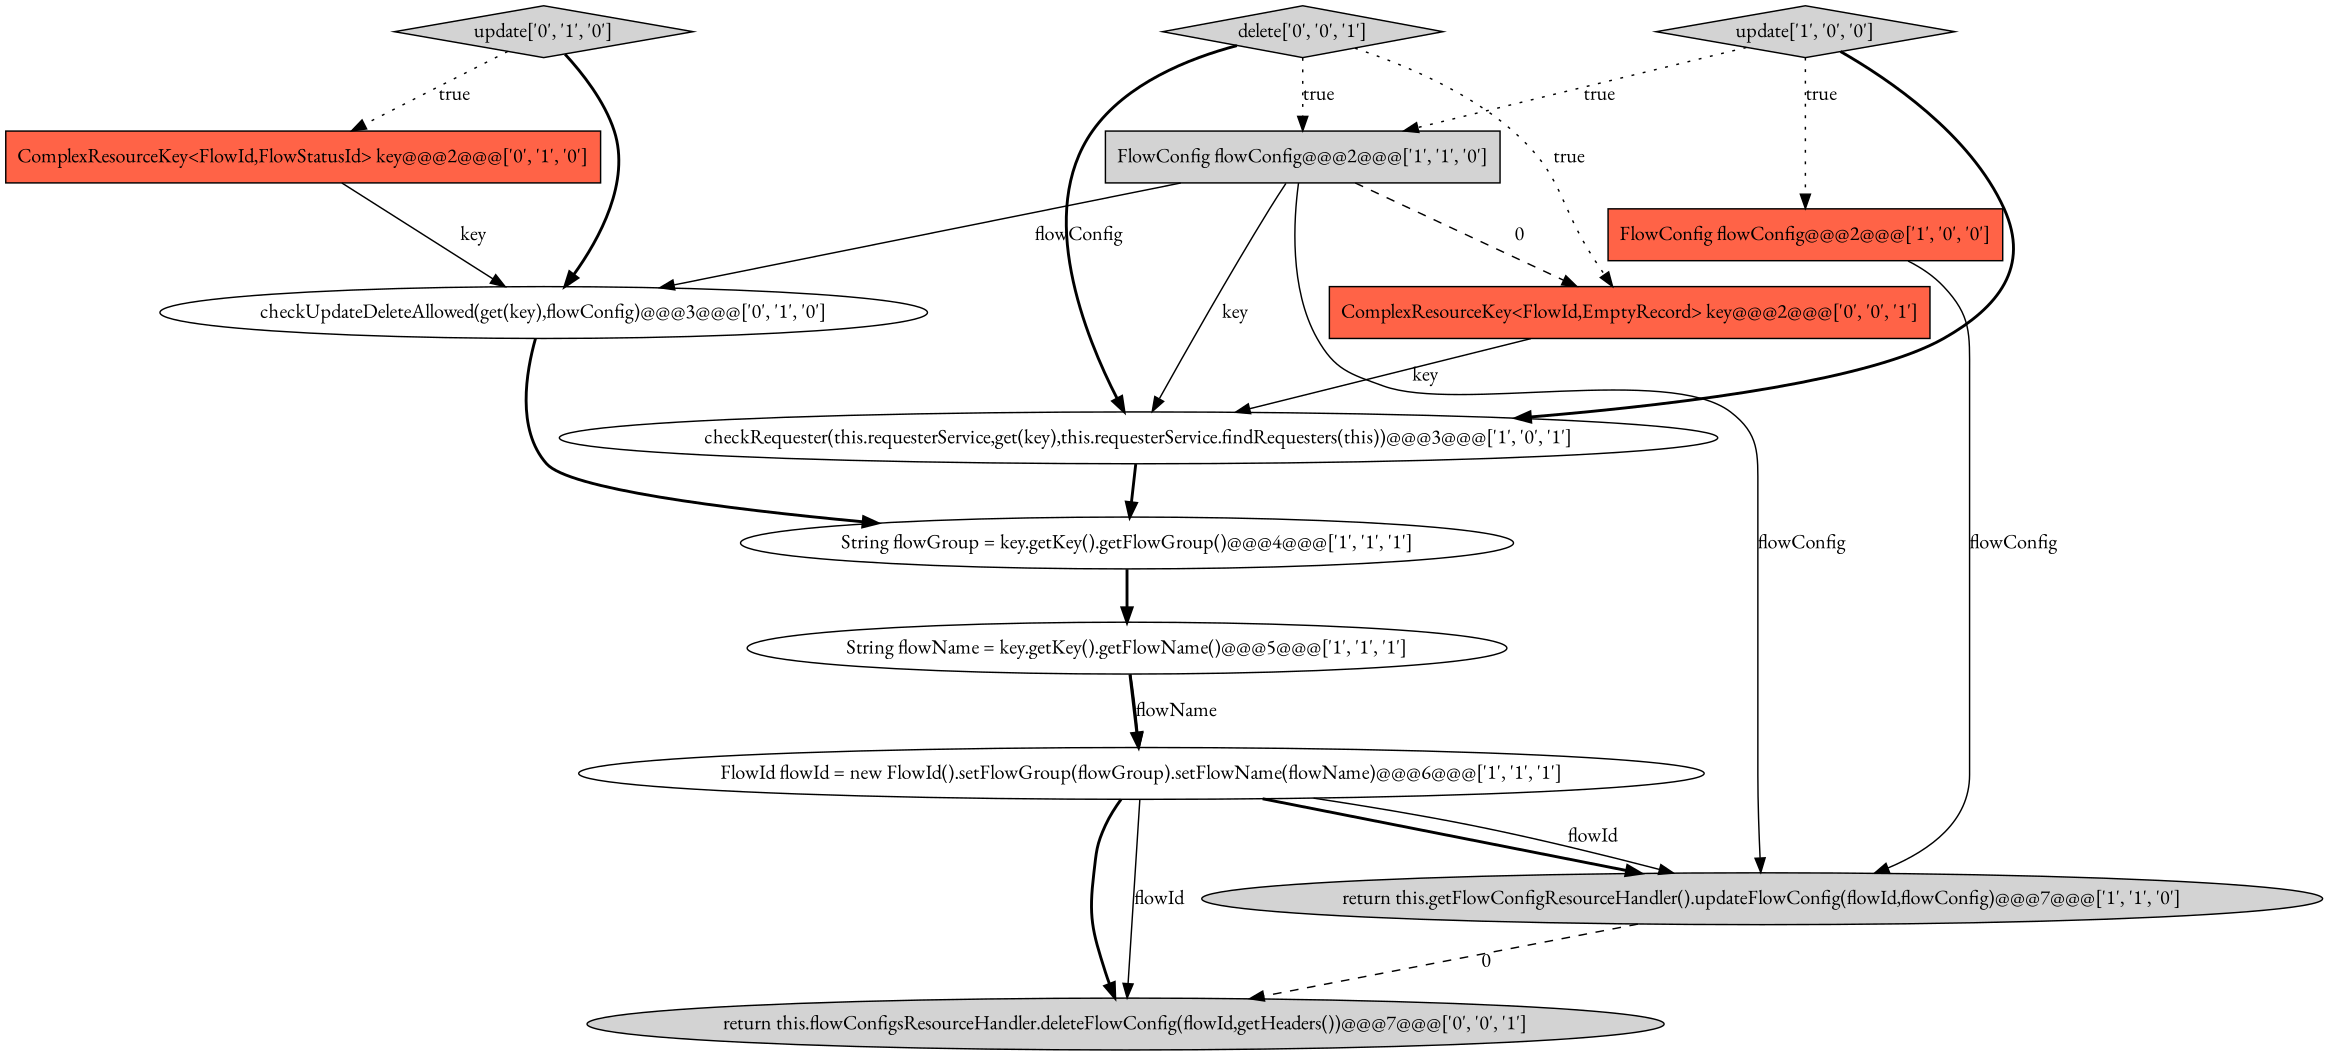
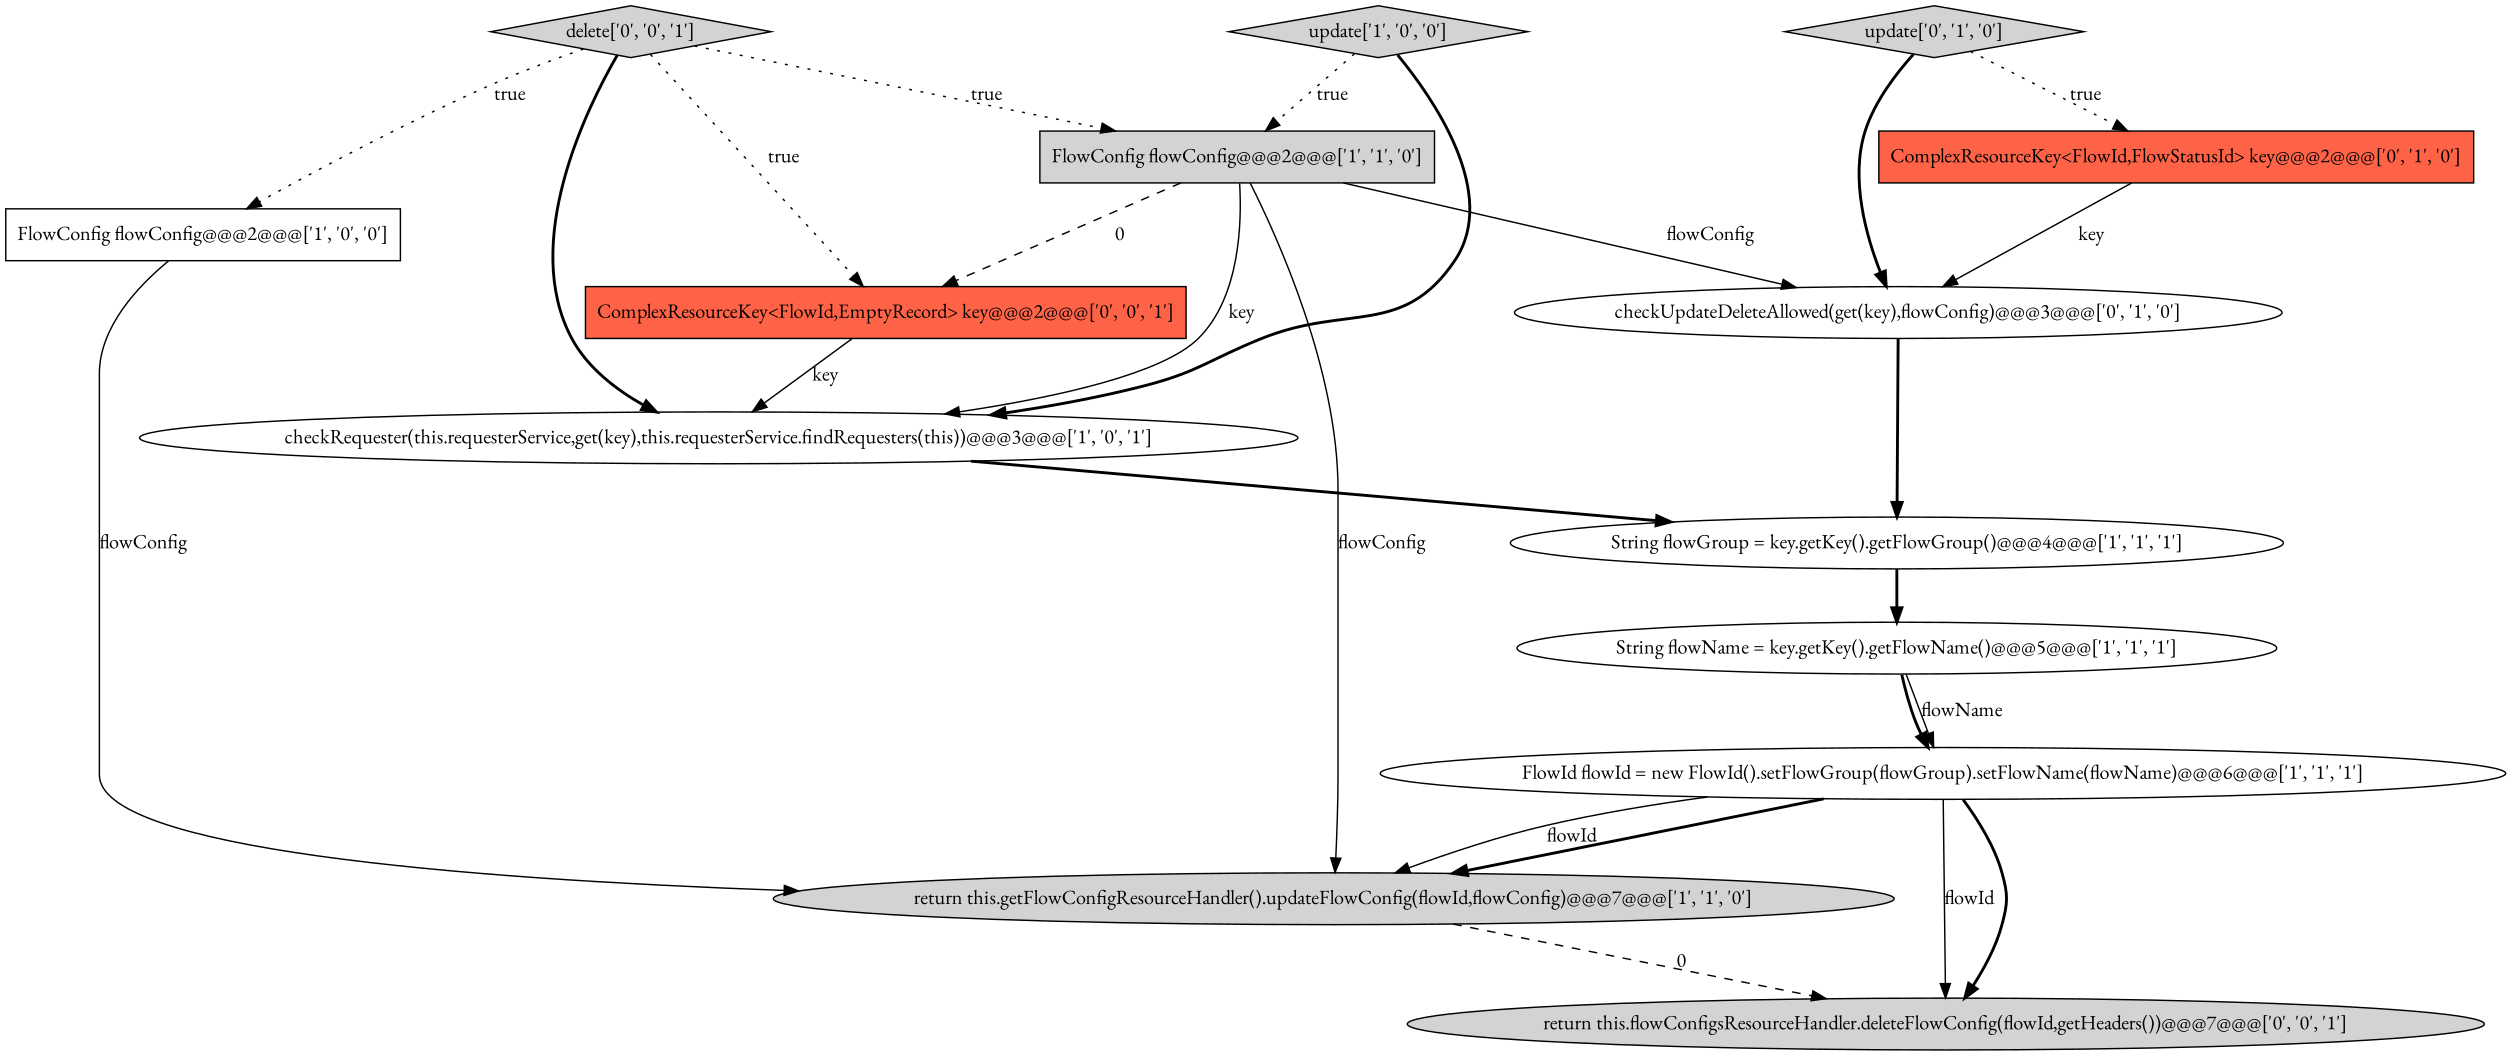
  digraph {
    fontname="EB Garamond"
    node [fillcolor=lightgray fontname="EB Garamond" shape=ellipse style=filled]
    edge [fontname="EB Garamond" style=solid]
    n1 [label="return this.flowConfigsResourceHandler.deleteFlowConfig(flowId,getHeaders())@@@7@@@['0', '0', '1']"]
-   n2 [fillcolor=tomato label="FlowConfig flowConfig@@@2@@@['1', '0', '0']" shape=box]
+   n2 [fillcolor=white label="FlowConfig flowConfig@@@2@@@['1', '0', '0']" shape=box]
    n3 [label="return this.getFlowConfigResourceHandler().updateFlowConfig(flowId,flowConfig)@@@7@@@['1', '1', '0']"]
    n4 [fillcolor=white label="checkUpdateDeleteAllowed(get(key),flowConfig)@@@3@@@['0', '1', '0']"]
    n5 [fillcolor=white label="String flowGroup = key.getKey().getFlowGroup()@@@4@@@['1', '1', '1']"]
    n6 [fillcolor=white label="String flowName = key.getKey().getFlowName()@@@5@@@['1', '1', '1']"]
    n7 [label="delete['0', '0', '1']" shape=diamond]
    n8 [fillcolor=white label="checkRequester(this.requesterService,get(key),this.requesterService.findRequesters(this))@@@3@@@['1', '0', '1']"]
    n9 [fillcolor=tomato label="ComplexResourceKey<FlowId,EmptyRecord> key@@@2@@@['0', '0', '1']" shape=box]
    n10 [label="FlowConfig flowConfig@@@2@@@['1', '1', '0']" shape=box]
    n11 [label="update['0', '1', '0']" shape=diamond]
    n12 [fillcolor=tomato label="ComplexResourceKey<FlowId,FlowStatusId> key@@@2@@@['0', '1', '0']" shape=box]
    n13 [fillcolor=white label="FlowId flowId = new FlowId().setFlowGroup(flowGroup).setFlowName(flowName)@@@6@@@['1', '1', '1']"]
    n14 [label="update['1', '0', '0']" shape=diamond]
    n2 -> n3 [label=flowConfig]
    n3 -> n1 [label=0 style=dashed]
    n4 -> n5 [style=bold]
    n5 -> n6 [style=bold]
    n6 -> n13 [style=bold]
    n6 -> n13 [label=flowName]
    n7 -> n8 [style=bold]
    n7 -> n9 [label=true style=dotted]
    n7 -> n10 [label=true style=dotted]
    n8 -> n5 [style=bold]
    n9 -> n8 [label=key]
    n10 -> n3 [label=flowConfig]
    n10 -> n4 [label=flowConfig]
    n10 -> n8 [label=key]
    n10 -> n9 [label=0 style=dashed]
    n11 -> n4 [style=bold]
    n11 -> n12 [label=true style=dotted]
    n12 -> n4 [label=key]
    n13 -> n1 [style=bold]
    n13 -> n1 [label=flowId]
    n13 -> n3 [style=bold]
    n13 -> n3 [label=flowId]
-   n14 -> n2 [label=true style=dotted]
+   n7 -> n2 [label=true style=dotted]
    n14 -> n8 [style=bold]
    n14 -> n10 [label=true style=dotted]
  }
